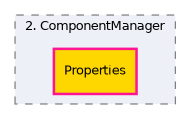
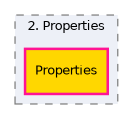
  digraph {
    compound=true
    n1 [color=deeppink fillcolor=gold fontname=Helvetica fontsize=10 label=Properties shape=box style="filled,bold,"]
    subgraph cluster_1 {
      bgcolor="#edf0f7"
      fontname=Helvetica
      fontsize=10
-     label="2. ComponentManager"
+     label="2. Properties"
      pencolor=grey50
      style="filled,dashed,"
      n1
    }
  }
